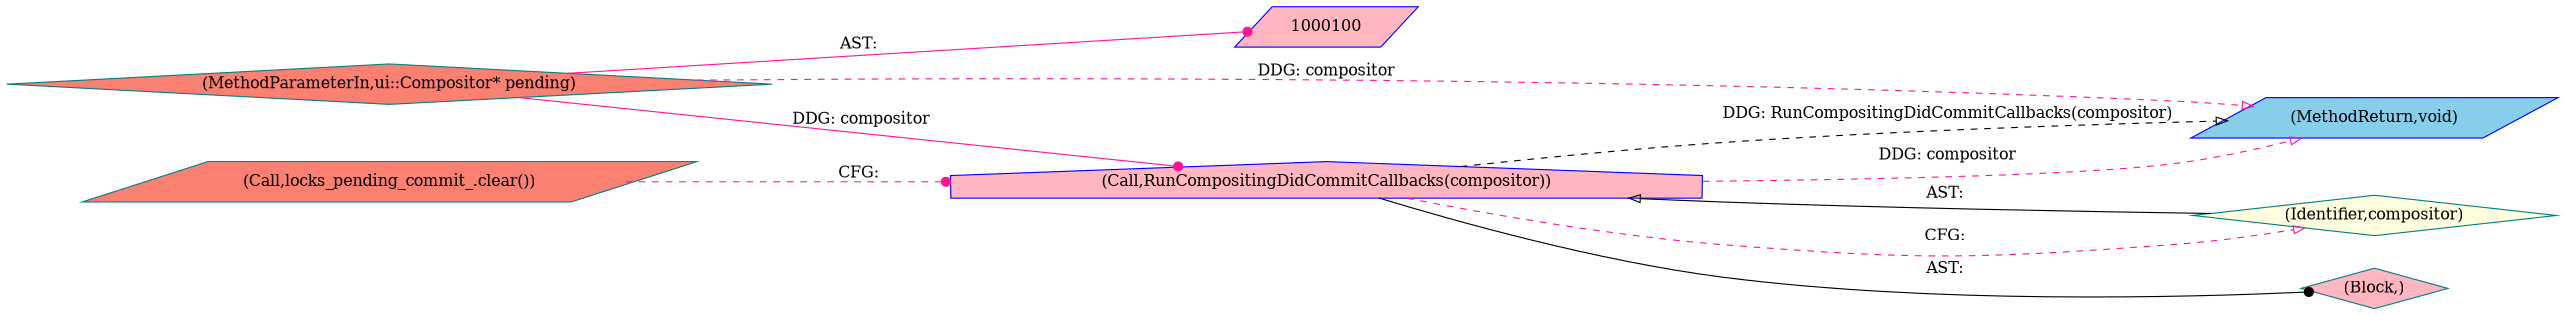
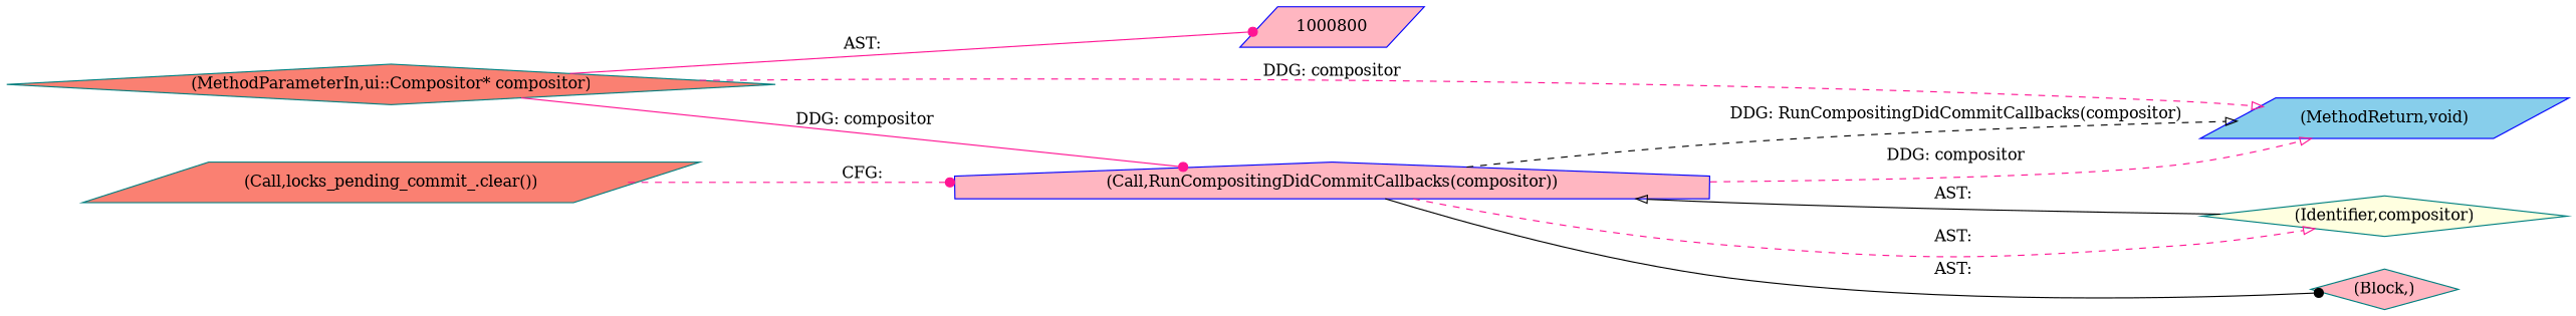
  digraph {
    rankdir=LR
    node [color=teal fillcolor=lightpink shape=diamond style=filled]
    edge [arrowhead=onormal color=deeppink style=dashed]
-   n1 [fillcolor=salmon label="(MethodParameterIn,ui::Compositor* pending)"]
+   n1 [fillcolor=salmon label="(MethodParameterIn,ui::Compositor* compositor)"]
    n2 [color=blue label="(Call,RunCompositingDidCommitCallbacks(compositor))" shape=house]
    n3 [color=blue fillcolor=skyblue label="(MethodReturn,void)" shape=parallelogram]
-   1000100 [color=blue shape=parallelogram]
+   1000100 [color=blue shape=parallelogram label=1000800]
    n5 [label="(Block,)"]
    n6 [fillcolor=lightyellow label="(Identifier,compositor)"]
    n7 [fillcolor=salmon label="(Call,locks_pending_commit_.clear())" shape=parallelogram]
    n1 -> n2 [arrowhead=dot label="DDG: compositor" style=solid]
    n1 -> n3 [label="DDG: compositor"]
    n1 -> 1000100 [arrowhead=dot label="AST: " style=solid]
    n2 -> n3 [color=black label="DDG: RunCompositingDidCommitCallbacks(compositor)"]
    n2 -> n3 [label="DDG: compositor"]
    n2 -> n5 [arrowhead=dot color=black label="AST: " style=solid]
-   n2 -> n6 [label="CFG: "]
+   n2 -> n6 [label="AST: "]
    n6 -> n2 [color=black label="AST: " style=solid]
    n7 -> n2 [arrowhead=dot label="CFG: "]
  }
